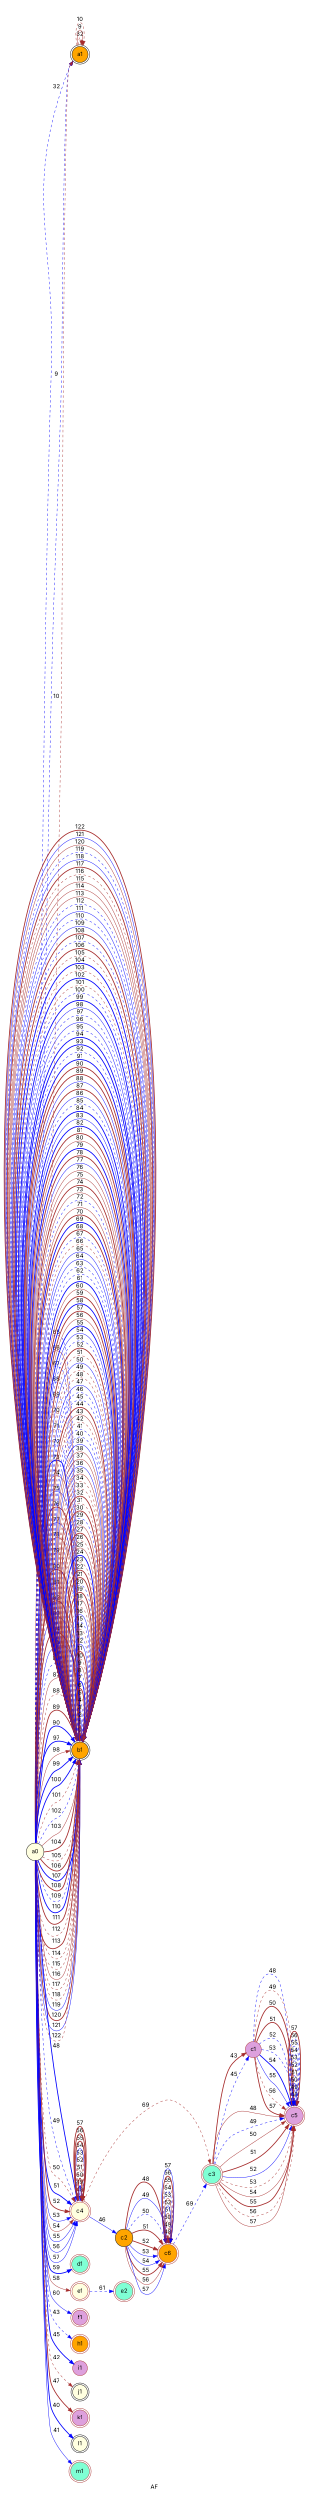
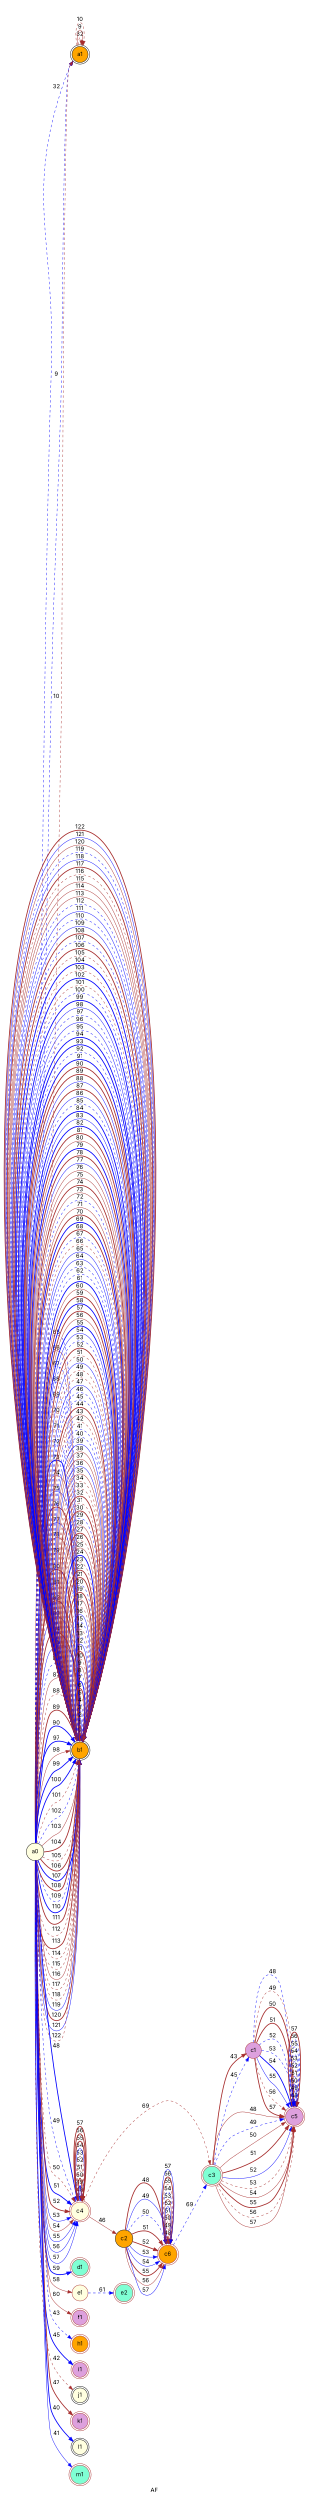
  digraph {
    fontname=Inter
    label=AF
    rankdir=LR
    node [color=brown fillcolor=lightyellow fontname=Inter shape=doublecircle style=filled]
    edge [color=brown fontname=Inter style=dashed]
    n1 [color=black label=a0 shape=circle]
    n2 [color=black fillcolor=orange label=a1]
    n3 [color=black fillcolor=orange label=b1]
    n4 [label=c4]
    n5 [fillcolor=aquamarine label=d1]
-   n6 [label=e1]
+   n6 [label=e1 shape=circle]
    n7 [fillcolor=plum label=f1]
    n8 [fillcolor=orange label=h1]
-   n9 [fillcolor=plum label=i1 shape=circle]
+   n9 [fillcolor=plum label=i1]
    n10 [color=black label=j1]
    n11 [fillcolor=plum label=k1]
    n12 [color=black label=l1]
    n13 [fillcolor=aquamarine label=m1]
    n14 [fillcolor=aquamarine label=c3]
    n15 [color=black fillcolor=orange label=c2 shape=circle]
    n16 [fillcolor=aquamarine label=e2]
    n17 [fillcolor=plum label=c1 shape=circle]
    n18 [fillcolor=plum label=c5]
    n19 [fillcolor=orange label=c6]
    n1 -> n2 [color=blue label=32]
    n1 -> n2 [color=blue label=9]
    n1 -> n2 [label=10]
    n1 -> n3 [color=blue label=65]
    n1 -> n3 [label=66 style=solid]
    n1 -> n3 [color=blue label=67]
    n1 -> n3 [color=blue label=68]
    n1 -> n3 [color=blue label=69]
    n1 -> n3 [label=70]
    n1 -> n3 [label=71]
    n1 -> n3 [color=blue label=72]
    n1 -> n3 [color=blue label=73 style=bold]
    n1 -> n3 [label=74 style=solid]
    n1 -> n3 [color=blue label=75 style=solid]
    n1 -> n3 [label=76 style=bold]
    n1 -> n3 [color=blue label=77 style=solid]
    n1 -> n3 [label=78 style=solid]
    n1 -> n3 [label=79]
    n1 -> n3 [label=80 style=bold]
    n1 -> n3 [label=81]
    n1 -> n3 [label=82 style=bold]
    n1 -> n3 [color=blue label=83 style=solid]
    n1 -> n3 [label=84 style=bold]
    n1 -> n3 [color=blue label=85 style=solid]
    n1 -> n3 [color=blue label=86]
    n1 -> n3 [label=87 style=solid]
    n1 -> n3 [label=88]
    n1 -> n3 [label=89 style=bold]
    n1 -> n3 [color=blue label=90 style=bold]
    n1 -> n3 [color=blue label=97 style=bold]
    n1 -> n3 [label=98 style=solid]
    n1 -> n3 [color=blue label=99 style=bold]
    n1 -> n3 [color=blue label=100 style=bold]
    n1 -> n3 [label=101]
    n1 -> n3 [color=blue label=102]
    n1 -> n3 [label=103 style=solid]
    n1 -> n3 [label=104 style=bold]
    n1 -> n3 [label=105]
    n1 -> n3 [label=106 style=bold]
    n1 -> n3 [color=blue label=107 style=bold]
    n1 -> n3 [label=108 style=bold]
    n1 -> n3 [color=blue label=109]
    n1 -> n3 [color=blue label=110 style=bold]
    n1 -> n3 [label=111 style=bold]
    n1 -> n3 [label=112]
    n1 -> n3 [label=113 style=bold]
    n1 -> n3 [label=114]
    n1 -> n3 [label=115]
    n1 -> n3 [label=116 style=solid]
    n1 -> n3 [label=117]
    n1 -> n3 [label=118]
    n1 -> n3 [color=blue label=119 style=solid]
    n1 -> n3 [label=120 style=bold]
    n1 -> n3 [color=blue label=121 style=solid]
    n1 -> n3 [label=122]
    n1 -> n4 [color=blue label=48 style=bold]
    n1 -> n4 [color=blue label=49]
    n1 -> n4 [label=50]
    n1 -> n4 [color=blue label=51 style=bold]
    n1 -> n4 [label=52 style=bold]
    n1 -> n4 [color=blue label=53 style=solid]
    n1 -> n4 [label=54 style=solid]
    n1 -> n4 [color=blue label=55 style=solid]
    n1 -> n4 [color=blue label=56 style=solid]
    n1 -> n4 [color=blue label=57 style=solid]
    n1 -> n5 [color=blue label=59 style=bold]
    n1 -> n6 [label=58 style=solid]
-   n1 -> n7 [color=blue label=60 style=solid]
+   n1 -> n7 [label=60 style=solid]
    n1 -> n8 [color=blue label=43]
    n1 -> n9 [color=blue label=45 style=bold]
    n1 -> n10 [label=42]
    n1 -> n11 [label=47 style=bold]
    n1 -> n12 [color=blue label=40 style=bold]
    n1 -> n13 [color=blue label=41 style=solid]
    n2 -> n2 [label=32]
    n2 -> n2 [label=9 style=solid]
    n2 -> n2 [label=10]
    n3 -> n3 [label=0 style=bold]
    n3 -> n3 [label=1 style=bold]
    n3 -> n3 [color=blue label=2 style=solid]
    n3 -> n3 [color=blue label=3]
    n3 -> n3 [color=blue label=4]
    n3 -> n3 [label=5]
    n3 -> n3 [label=6 style=bold]
    n3 -> n3 [color=blue label=7 style=bold]
    n3 -> n3 [color=blue label=8]
    n3 -> n3 [label=9 style=solid]
    n3 -> n3 [label=10]
    n3 -> n3 [label=11 style=bold]
    n3 -> n3 [color=blue label=12 style=solid]
    n3 -> n3 [color=blue label=13]
    n3 -> n3 [label=14]
    n3 -> n3 [color=blue label=15]
    n3 -> n3 [color=blue label=16 style=solid]
    n3 -> n3 [label=17]
    n3 -> n3 [label=18 style=solid]
    n3 -> n3 [label=19 style=bold]
    n3 -> n3 [color=blue label=20]
    n3 -> n3 [label=21 style=bold]
    n3 -> n3 [label=22 style=bold]
    n3 -> n3 [label=23]
    n3 -> n3 [color=blue label=24 style=bold]
    n3 -> n3 [label=25 style=solid]
    n3 -> n3 [label=26]
    n3 -> n3 [label=27 style=bold]
    n3 -> n3 [label=28 style=solid]
    n3 -> n3 [color=blue label=29]
    n3 -> n3 [label=30 style=bold]
    n3 -> n3 [label=31]
    n3 -> n3 [label=32 style=bold]
    n3 -> n3 [label=33]
    n3 -> n3 [label=34]
    n3 -> n3 [label=35 style=solid]
    n3 -> n3 [color=blue label=36 style=solid]
    n3 -> n3 [label=37 style=solid]
    n3 -> n3 [label=38 style=solid]
    n3 -> n3 [color=blue label=39 style=solid]
    n3 -> n3 [color=blue label=40]
    n3 -> n3 [color=blue label=41]
    n3 -> n3 [label=42]
    n3 -> n3 [label=43 style=solid]
    n3 -> n3 [label=44 style=bold]
    n3 -> n3 [color=blue label=45]
    n3 -> n3 [color=blue label=46]
    n3 -> n3 [color=blue label=47 style=solid]
    n3 -> n3 [label=48]
    n3 -> n3 [label=49]
    n3 -> n3 [color=blue label=50 style=solid]
    n3 -> n3 [label=51]
    n3 -> n3 [label=52 style=bold]
    n3 -> n3 [color=blue label=53]
    n3 -> n3 [color=blue label=54 style=solid]
    n3 -> n3 [color=blue label=55 style=bold]
    n3 -> n3 [label=56 style=solid]
    n3 -> n3 [label=57 style=bold]
    n3 -> n3 [color=blue label=58 style=bold]
    n3 -> n3 [label=59 style=bold]
    n3 -> n3 [label=60 style=solid]
    n3 -> n3 [color=blue label=61 style=bold]
    n3 -> n3 [color=blue label=62]
    n3 -> n3 [color=blue label=63]
    n3 -> n3 [color=blue label=64 style=solid]
    n3 -> n3 [color=blue label=65 style=solid]
    n3 -> n3 [label=66]
    n3 -> n3 [color=blue label=67]
    n3 -> n3 [label=68 style=bold]
    n3 -> n3 [color=blue label=69 style=bold]
    n3 -> n3 [label=70 style=bold]
    n3 -> n3 [label=71 style=solid]
    n3 -> n3 [color=blue label=72]
    n3 -> n3 [label=73 style=solid]
    n3 -> n3 [label=74 style=bold]
    n3 -> n3 [label=75 style=solid]
    n3 -> n3 [label=76 style=solid]
    n3 -> n3 [color=blue label=77 style=solid]
    n3 -> n3 [label=78 style=bold]
    n3 -> n3 [color=blue label=79 style=bold]
    n3 -> n3 [label=80 style=solid]
    n3 -> n3 [label=81 style=bold]
    n3 -> n3 [color=blue label=82 style=bold]
    n3 -> n3 [color=blue label=83 style=solid]
    n3 -> n3 [color=blue label=84 style=bold]
    n3 -> n3 [color=blue label=85]
    n3 -> n3 [color=blue label=86 style=solid]
    n3 -> n3 [label=87 style=bold]
    n3 -> n3 [color=blue label=88 style=solid]
    n3 -> n3 [label=89 style=bold]
    n3 -> n3 [label=90 style=bold]
    n3 -> n3 [color=blue label=91 style=bold]
    n3 -> n3 [color=blue label=92]
    n3 -> n3 [color=blue label=93 style=bold]
    n3 -> n3 [color=blue label=94 style=bold]
    n3 -> n3 [color=blue label=95]
    n3 -> n3 [color=blue label=96 style=solid]
    n3 -> n3 [color=blue label=97]
    n3 -> n3 [color=blue label=98 style=solid]
    n3 -> n3 [color=blue label=99 style=bold]
    n3 -> n3 [color=blue label=100]
    n3 -> n3 [label=101]
    n3 -> n3 [color=blue label=102 style=bold]
    n3 -> n3 [label=103]
    n3 -> n3 [color=blue label=104 style=bold]
    n3 -> n3 [label=105]
    n3 -> n3 [label=106 style=bold]
    n3 -> n3 [color=blue label=107]
    n3 -> n3 [label=108 style=bold]
    n3 -> n3 [color=blue label=109 style=solid]
    n3 -> n3 [color=blue label=110]
    n3 -> n3 [color=blue label=111 style=solid]
    n3 -> n3 [color=blue label=112]
    n3 -> n3 [label=113 style=solid]
    n3 -> n3 [label=114 style=solid]
    n3 -> n3 [label=115 style=solid]
    n3 -> n3 [label=116]
    n3 -> n3 [label=117 style=bold]
    n3 -> n3 [color=blue label=118 style=solid]
    n3 -> n3 [color=blue label=119]
    n3 -> n3 [label=120 style=solid]
    n3 -> n3 [color=blue label=121 style=solid]
    n3 -> n3 [label=122 style=bold]
    n4 -> n4 [color=blue label=48]
    n4 -> n4 [color=blue label=49 style=bold]
    n4 -> n4 [label=50 style=bold]
    n4 -> n4 [label=51]
    n4 -> n4 [label=52]
    n4 -> n4 [label=53]
    n4 -> n4 [color=blue label=54 style=solid]
    n4 -> n4 [label=55 style=bold]
    n4 -> n4 [label=56 style=bold]
    n4 -> n4 [label=57 style=bold]
    n4 -> n14 [label=69]
-   n4 -> n15 [color=blue label=46 style=solid]
+   n4 -> n15 [label=46 style=solid]
    n6 -> n16 [color=blue label=61]
    n14 -> n17 [label=43 style=bold]
    n14 -> n17 [color=blue label=45]
    n14 -> n18 [label=48 style=solid]
    n14 -> n18 [color=blue label=49]
    n14 -> n18 [label=50 style=solid]
    n14 -> n18 [label=51 style=bold]
    n14 -> n18 [color=blue label=52 style=solid]
    n14 -> n18 [label=53]
    n14 -> n18 [label=54 style=solid]
    n14 -> n18 [label=55 style=bold]
    n14 -> n18 [label=56]
    n14 -> n18 [label=57 style=solid]
    n15 -> n19 [label=48 style=bold]
    n15 -> n19 [color=blue label=49 style=solid]
    n15 -> n19 [color=blue label=50]
    n15 -> n19 [label=51 style=bold]
    n15 -> n19 [label=52 style=bold]
    n15 -> n19 [color=blue label=53 style=solid]
    n15 -> n19 [color=blue label=54 style=solid]
    n15 -> n19 [label=55 style=bold]
    n15 -> n19 [label=56 style=solid]
    n15 -> n19 [color=blue label=57 style=solid]
    n17 -> n18 [color=blue label=48]
    n17 -> n18 [label=49]
    n17 -> n18 [label=50 style=bold]
    n17 -> n18 [label=51 style=bold]
    n17 -> n18 [color=blue label=52]
    n17 -> n18 [color=blue label=53]
    n17 -> n18 [color=blue label=54 style=bold]
    n17 -> n18 [color=blue label=55 style=solid]
    n17 -> n18 [label=56]
    n17 -> n18 [label=57 style=bold]
    n18 -> n18 [color=blue label=48 style=solid]
    n18 -> n18 [color=blue label=49]
    n18 -> n18 [color=blue label=50 style=solid]
    n18 -> n18 [color=blue label=51]
    n18 -> n18 [label=52]
    n18 -> n18 [color=blue label=53]
    n18 -> n18 [color=blue label=54]
    n18 -> n18 [color=blue label=55]
    n18 -> n18 [color=blue label=56]
    n18 -> n18 [label=57 style=bold]
    n19 -> n14 [color=blue label=69]
    n19 -> n19 [label=48 style=bold]
    n19 -> n19 [label=49]
    n19 -> n19 [label=50]
    n19 -> n19 [label=51 style=solid]
    n19 -> n19 [color=blue label=52 style=solid]
    n19 -> n19 [label=53 style=solid]
    n19 -> n19 [color=blue label=54]
    n19 -> n19 [label=55]
    n19 -> n19 [label=56 style=bold]
    n19 -> n19 [color=blue label=57 style=solid]
  }
